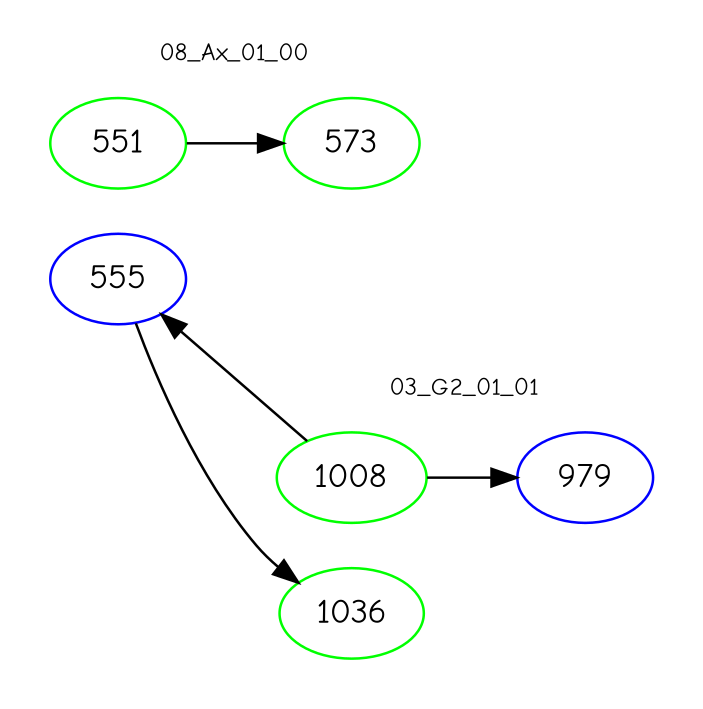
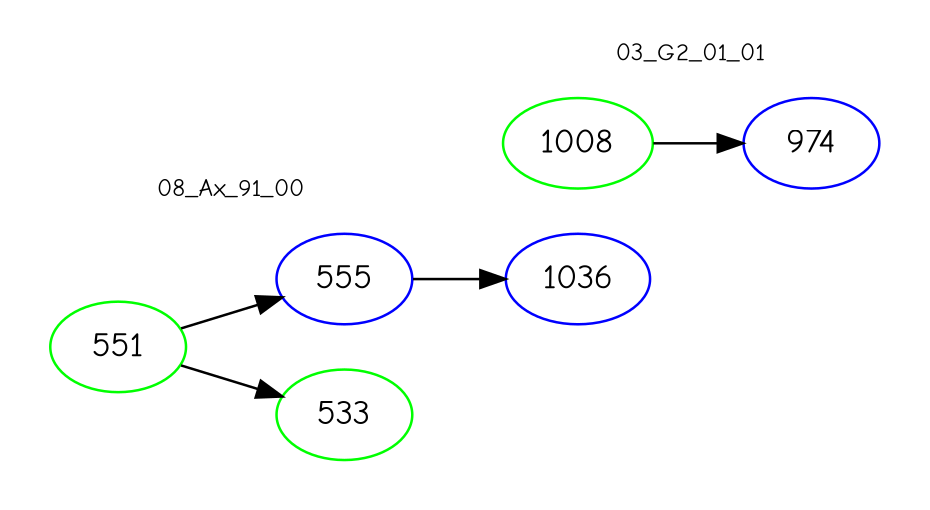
  digraph {
    fontname="Comic Neue"
    rankdir=LR
    node [color=green fontname="Comic Neue"]
    edge [color=black fontname="Comic Neue"]
    n1 [label=551]
-   n2 [label=573]
+   n2 [label=533]
    n3 [color=blue label=555]
    n4 [label=1008]
-   n5 [color=blue label=979]
-   n6 [label=1036]
+   n5 [color=blue label=974]
+   n6 [color=blue label=1036]
    subgraph cluster_1 {
      color=white
      fontsize=10
-     label="08_Ax_01_00"
+     label="08_Ax_91_00"
      n1
      n2
      n3
    }
    subgraph cluster_2 {
      color=white
      fontsize=10
      label="03_G2_01_01"
      n4
      n5
      n6
    }
    n1 -> n2
-   n4 -> n3
+   n1 -> n3
    n3 -> n6
    n4 -> n5
  }
